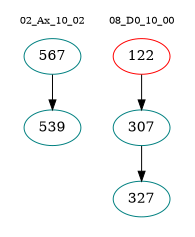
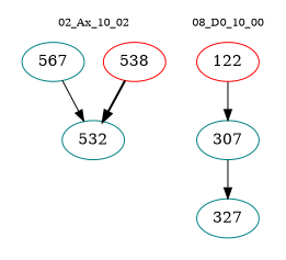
  digraph {
    node [color=teal]
    edge [color=black style=solid]
-   n2 [label=539]
+   n1 [color=red label=538]
+   n2 [label=532]
    n3 [label=567]
    n4 [color=red label=122]
    n5 [label=307]
    n6 [label=327]
    subgraph cluster_1 {
      color=white
      fontsize=10
      label="02_Ax_10_02"
+     n1
      n2
      n3
    }
    subgraph cluster_2 {
      color=white
      fontsize=10
      label="08_D0_10_00"
      n4
      n5
      n6
    }
+   n1 -> n2 [style=bold]
    n3 -> n2
    n4 -> n5
    n5 -> n6
  }
